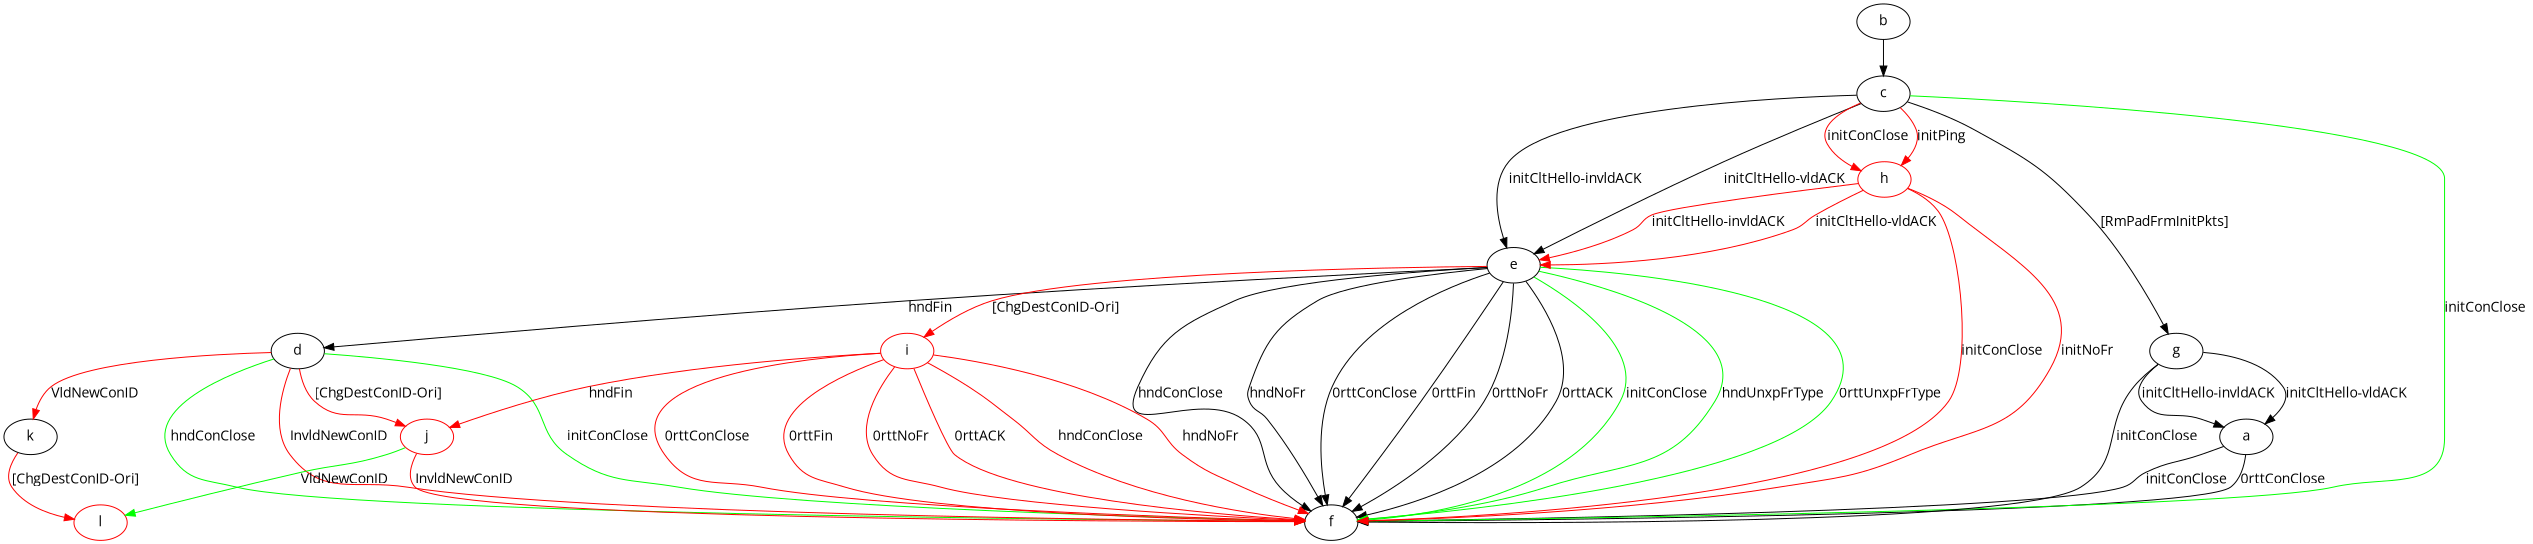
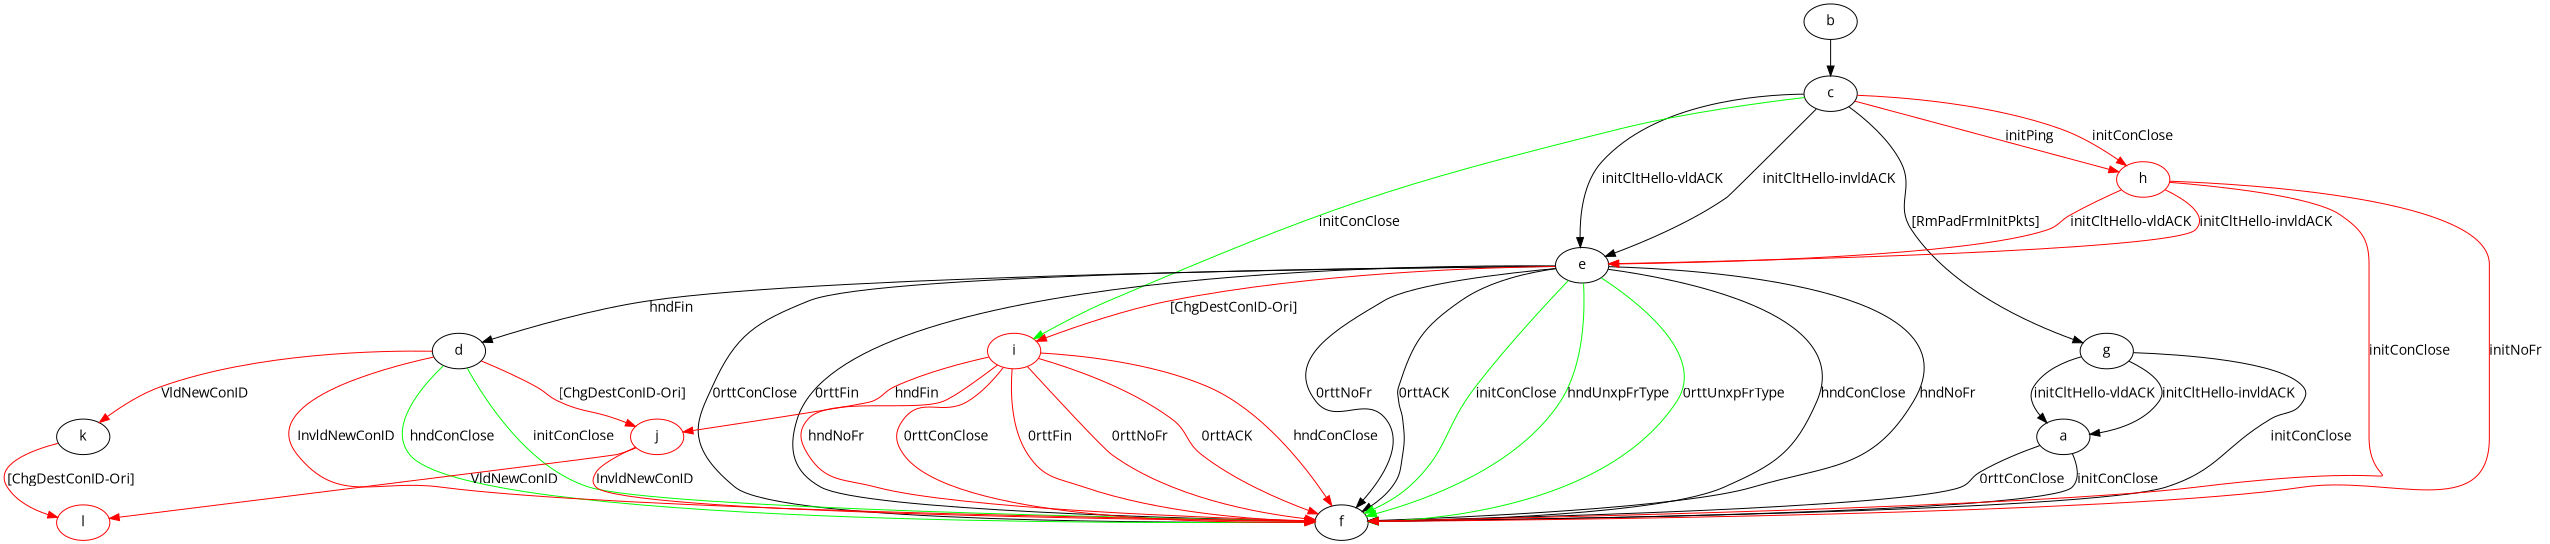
  digraph {
    fontname="Open Sans"
    node [fontname="Open Sans"]
    edge [fontname="Open Sans" color=red]
    a
    f
    b
    c
    e
    g
    h [color=red]
    d
    i [color=red]
    j [color=red]
    k [color=black]
    l [color=red]
    a -> f [label="initConClose " color=""]
    a -> f [label="0rttConClose " color=""]
    b -> c [color=""]
-   c -> f [color=green label="initConClose "]
+   c -> i [color=green label="initConClose "]
    c -> e [label="initCltHello-vldACK " color=""]
    c -> e [label="initCltHello-invldACK " color=""]
    c -> g [label="[RmPadFrmInitPkts] " color=""]
    c -> h [label="initPing "]
    c -> h [label="initConClose "]
    e -> f [label="hndConClose " color=""]
    e -> f [label="hndNoFr " color=""]
    e -> f [label="0rttConClose " color=""]
    e -> f [label="0rttFin " color=""]
    e -> f [label="0rttNoFr " color=""]
    e -> f [label="0rttACK " color=""]
    e -> f [color=green label="initConClose "]
    e -> f [color=green label="hndUnxpFrType "]
    e -> f [color=green label="0rttUnxpFrType "]
    e -> d [label="hndFin " color=""]
    e -> i [label="[ChgDestConID-Ori] "]
    g -> a [label="initCltHello-vldACK " color=""]
    g -> a [label="initCltHello-invldACK " color=""]
    g -> f [label="initConClose " color=""]
    h -> f [label="initConClose "]
    h -> f [label="initNoFr "]
    h -> e [label="initCltHello-vldACK "]
    h -> e [label="initCltHello-invldACK "]
    d -> f [color=green label="initConClose "]
    d -> f [color=green label="hndConClose "]
    d -> f [label="InvldNewConID "]
    d -> j [label="[ChgDestConID-Ori] "]
    d -> k [label="VldNewConID "]
    i -> f [label="hndConClose "]
    i -> f [label="hndNoFr "]
    i -> f [label="0rttConClose "]
    i -> f [label="0rttFin "]
    i -> f [label="0rttNoFr "]
    i -> f [label="0rttACK "]
    i -> j [label="hndFin "]
    j -> f [label="InvldNewConID "]
-   j -> l [color=green label="VldNewConID "]
+   j -> l [label="VldNewConID "]
    k -> l [label="[ChgDestConID-Ori] "]
  }
